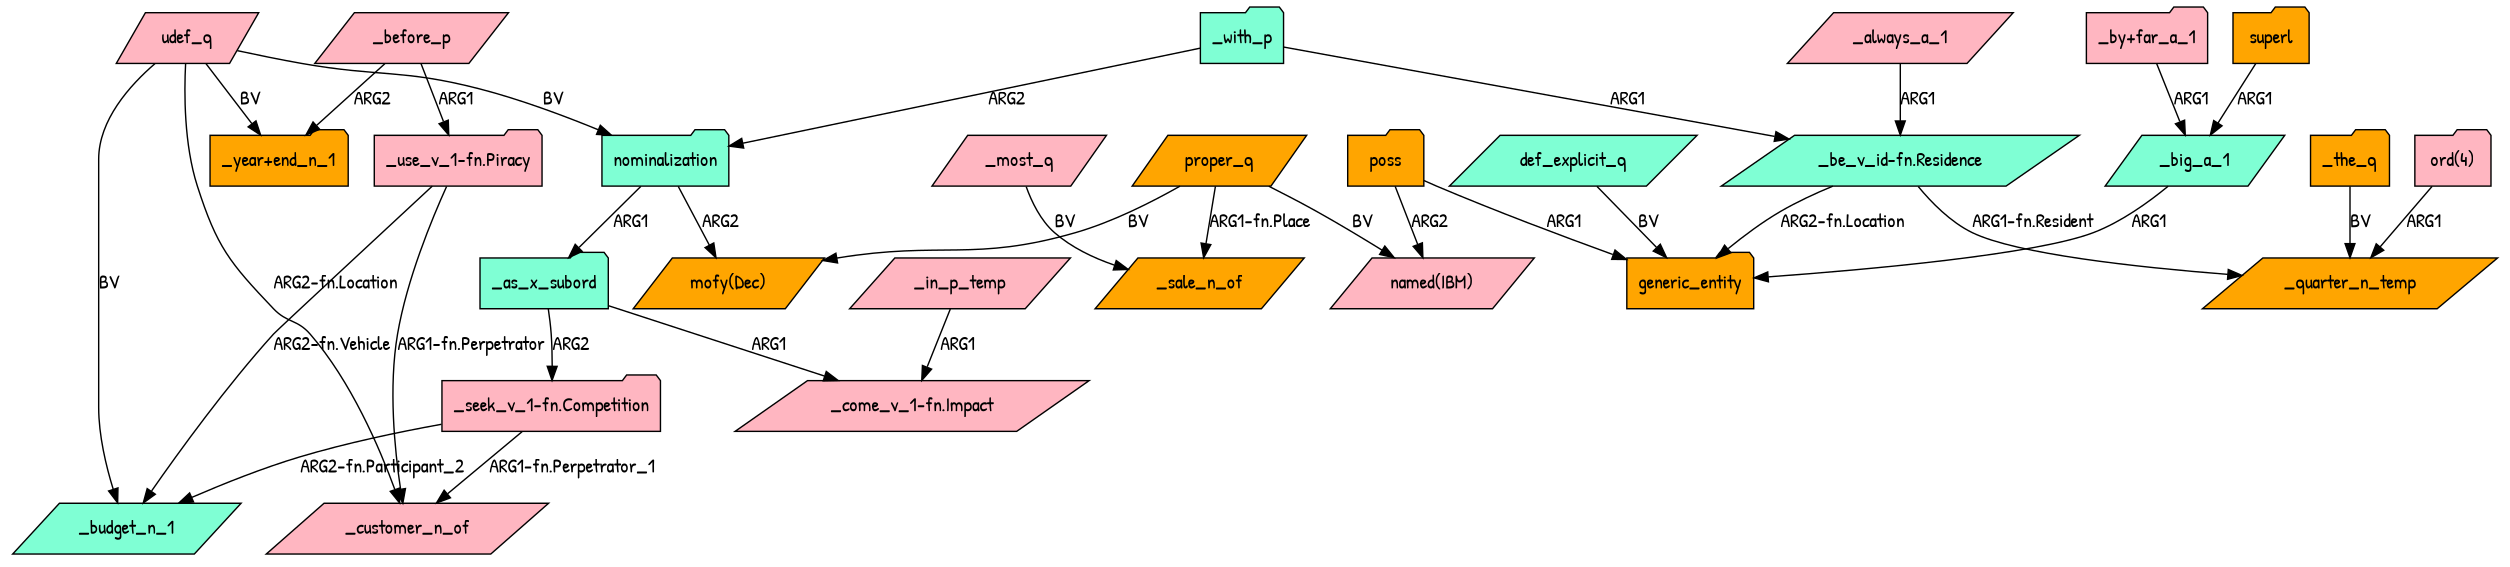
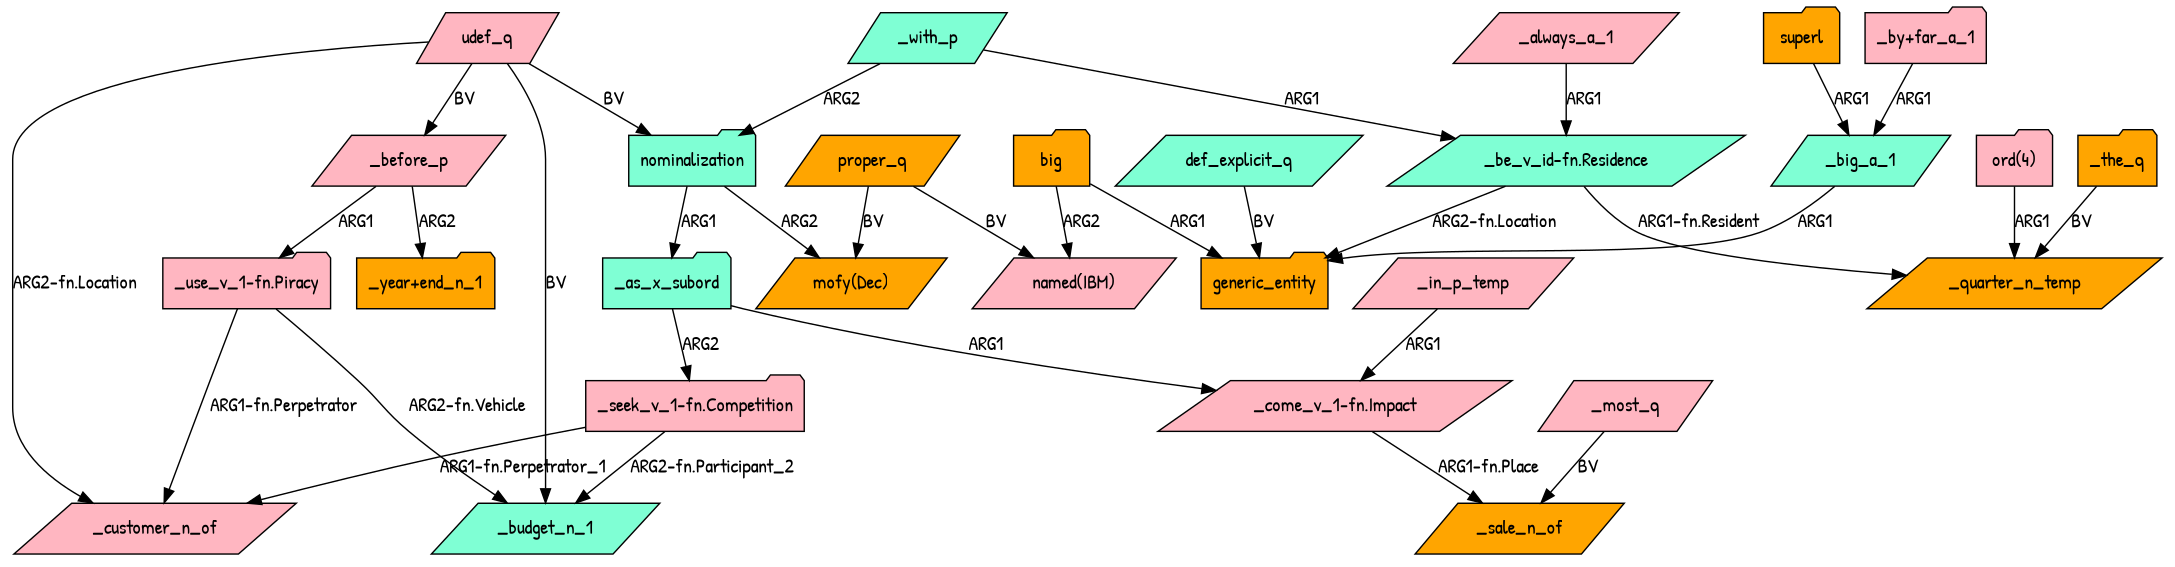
  digraph {
    fontname="Patrick Hand"
    node [fillcolor=lightpink fontname="Patrick Hand" shape=parallelogram style=filled]
    edge [fontname="Patrick Hand"]
    "_use_v_1-fn.Piracy" [shape=folder]
    _before_p
    "_year+end_n_1" [fillcolor=orange shape=folder]
    _budget_n_1 [fillcolor=aquamarine]
    _customer_n_of
    def_explicit_q [fillcolor=aquamarine]
    generic_entity [fillcolor=orange shape=folder]
    "_by+far_a_1" [shape=folder]
    _big_a_1 [fillcolor=aquamarine]
    "_seek_v_1-fn.Competition" [shape=folder]
    "_be_v_id-fn.Residence" [fillcolor=aquamarine]
    _quarter_n_temp [fillcolor=orange]
-   poss [fillcolor=orange shape=folder]
+   poss [fillcolor=orange shape=folder label=big]
    "named(IBM)"
    _as_x_subord [fillcolor=aquamarine shape=folder]
    "_come_v_1-fn.Impact"
    _sale_n_of [fillcolor=orange]
    udef_q
    nominalization [fillcolor=aquamarine shape=folder]
    "mofy(Dec)" [fillcolor=orange]
    _the_q [fillcolor=orange shape=folder]
    _most_q
    proper_q [fillcolor=orange]
    _in_p_temp
    superl [fillcolor=orange shape=folder]
    _always_a_1
    "ord(4)" [shape=folder]
-   _with_p [fillcolor=aquamarine shape=folder]
+   _with_p [fillcolor=aquamarine]
    "_use_v_1-fn.Piracy" -> _budget_n_1 [label="ARG2-fn.Vehicle"]
    "_use_v_1-fn.Piracy" -> _customer_n_of [label="ARG1-fn.Perpetrator"]
    _before_p -> "_use_v_1-fn.Piracy" [label=ARG1]
    _before_p -> "_year+end_n_1" [label=ARG2]
    def_explicit_q -> generic_entity [label=BV]
    "_by+far_a_1" -> _big_a_1 [label=ARG1]
    _big_a_1 -> generic_entity [label=ARG1]
    "_seek_v_1-fn.Competition" -> _budget_n_1 [label="ARG2-fn.Participant_2"]
    "_seek_v_1-fn.Competition" -> _customer_n_of [label="ARG1-fn.Perpetrator_1"]
    "_be_v_id-fn.Residence" -> generic_entity [label="ARG2-fn.Location"]
    "_be_v_id-fn.Residence" -> _quarter_n_temp [label="ARG1-fn.Resident"]
    poss -> generic_entity [label=ARG1]
    poss -> "named(IBM)" [label=ARG2]
    _as_x_subord -> "_seek_v_1-fn.Competition" [label=ARG2]
    _as_x_subord -> "_come_v_1-fn.Impact" [label=ARG1]
-   proper_q -> _sale_n_of [label="ARG1-fn.Place"]
-   udef_q -> "_year+end_n_1" [label=BV]
+   "_come_v_1-fn.Impact" -> _sale_n_of [label="ARG1-fn.Place"]
+   udef_q -> _before_p [label=BV]
    udef_q -> _budget_n_1 [label=BV]
    udef_q -> _customer_n_of [label="ARG2-fn.Location"]
    udef_q -> nominalization [label=BV]
    nominalization -> _as_x_subord [label=ARG1]
    nominalization -> "mofy(Dec)" [label=ARG2]
    _the_q -> _quarter_n_temp [label=BV]
    _most_q -> _sale_n_of [label=BV]
    proper_q -> "named(IBM)" [label=BV]
    proper_q -> "mofy(Dec)" [label=BV]
    _in_p_temp -> "_come_v_1-fn.Impact" [label=ARG1]
    superl -> _big_a_1 [label=ARG1]
    _always_a_1 -> "_be_v_id-fn.Residence" [label=ARG1]
    "ord(4)" -> _quarter_n_temp [label=ARG1]
    _with_p -> "_be_v_id-fn.Residence" [label=ARG1]
    _with_p -> nominalization [label=ARG2]
  }
